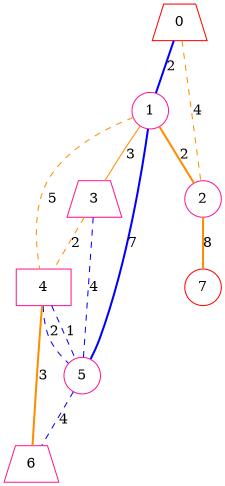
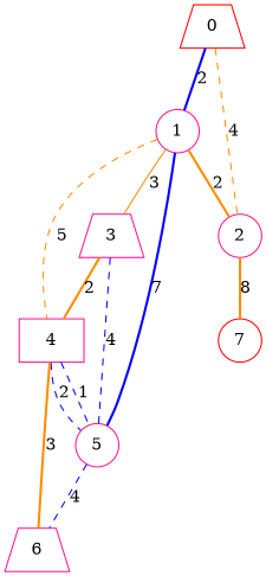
  graph {
    node [color=deeppink shape=circle weight=1]
    edge [color=darkorange style=dashed]
    0 [color=red shape=trapezium]
    1
    2
    3 [shape=trapezium]
    4 [shape=box]
    5
    7 [color=red weight=4]
    6 [shape=trapezium]
    0 -- 1 [color=blue label=2 style=bold]
    0 -- 2 [label=4]
    1 -- 2 [label=2 style=bold]
    1 -- 3 [label=3 style=solid]
    1 -- 4 [label=5]
    1 -- 5 [color=blue label=7 style=bold]
    2 -- 7 [label=8 style=bold]
-   3 -- 4 [label=2]
+   3 -- 4 [label=2 style=bold]
    3 -- 5 [color=blue label=4]
    4 -- 5 [color=blue label=2]
    4 -- 5 [color=blue label=1]
    4 -- 6 [label=3 style=bold]
    5 -- 6 [color=blue label=4]
  }
